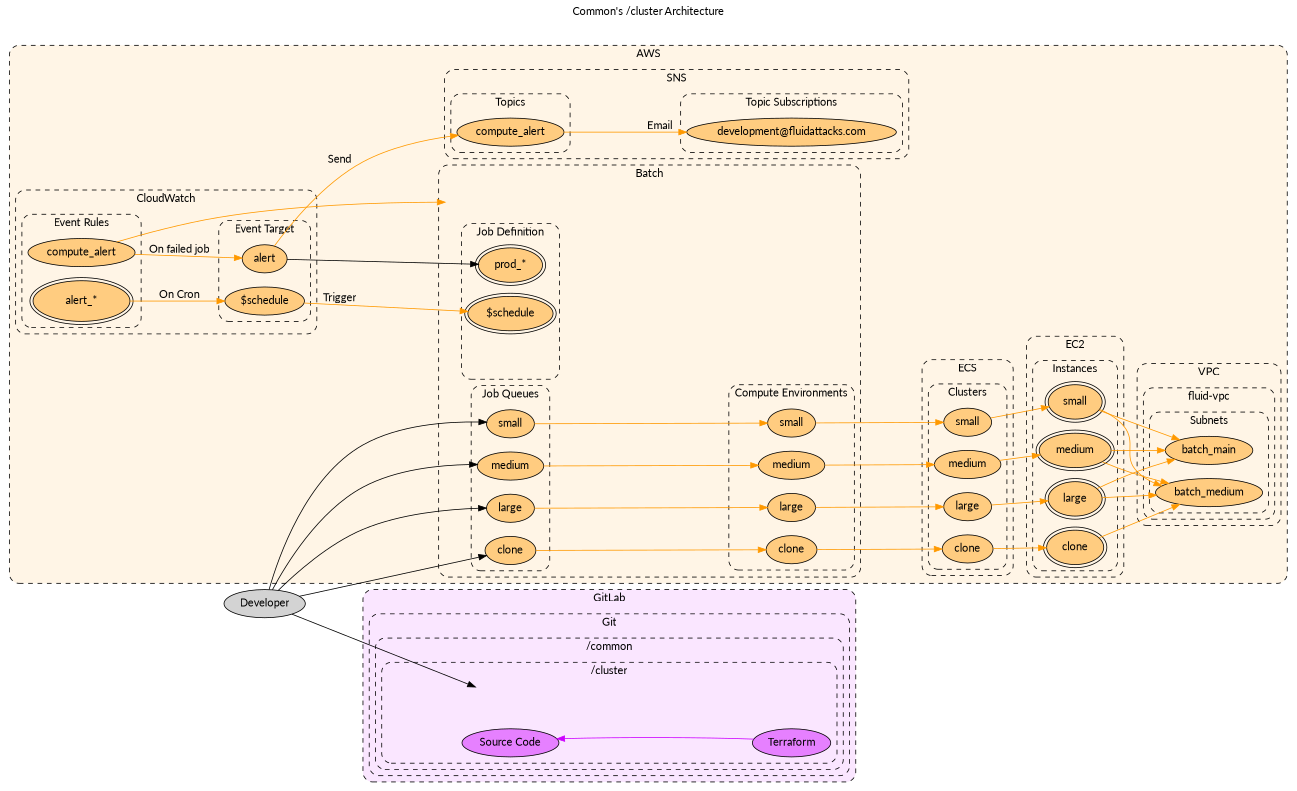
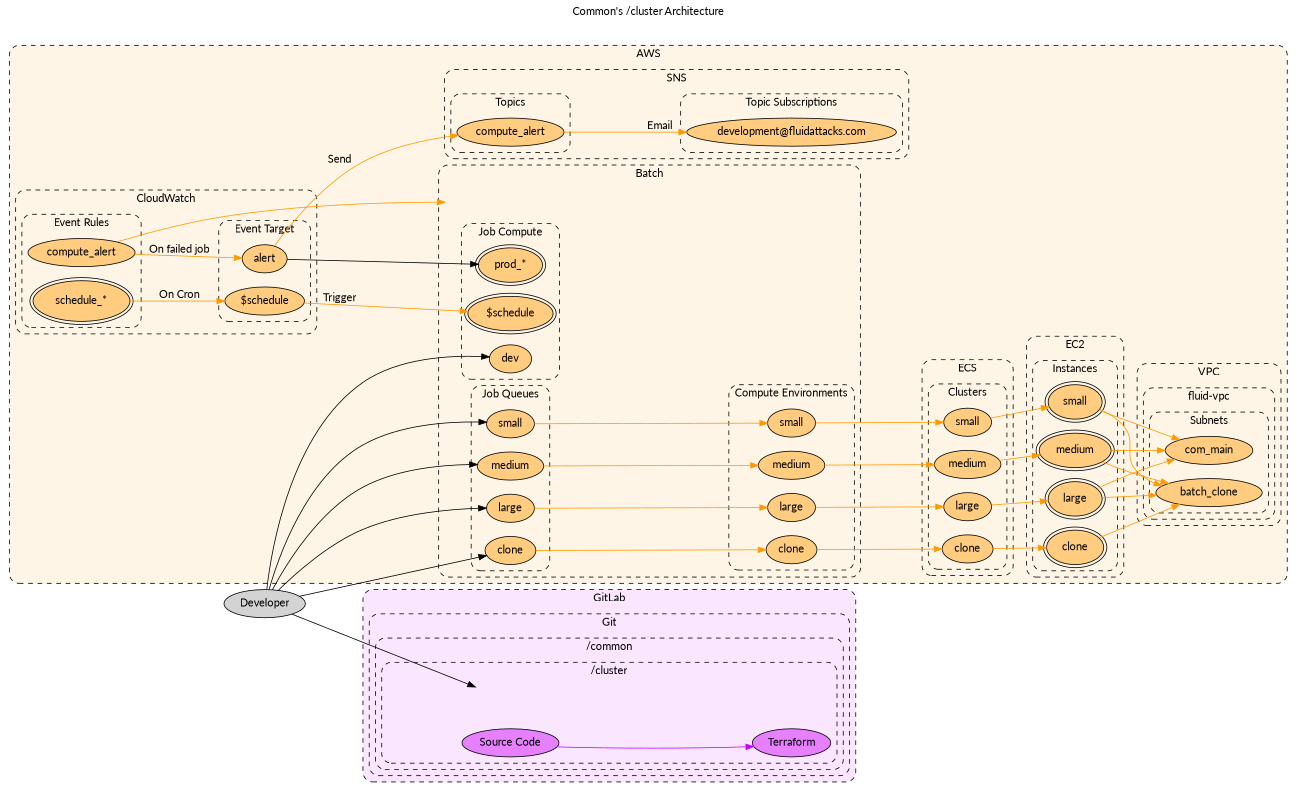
  digraph {
    compound=true
    fontname=Lato
    label="Common's /cluster Architecture"
    labelloc=t
    rankdir=LR
    scale=scalexy
    style="dashed,rounded"
    node [fillcolor="0.1 0.5 1.0" fontname=Lato style=filled]
    edge [color="0.1 1.0 1.0" fontname=Lato]
    n1 [label=small]
    n2 [label=medium]
    n3 [label=large]
    n4 [label=clone]
+   n5 [label=dev]
    n6 [label="$schedule" peripheries=2]
    n7 [label="prod_*" peripheries=2]
    n8 [label=small]
    n9 [label=medium]
    n10 [label=large]
    n11 [label=clone]
    cluster_aws_batch [style=invis]
    n13 [label=compute_alert]
-   n14 [label="alert_*" peripheries=2]
+   n14 [label="schedule_*" peripheries=2]
    n15 [label=alert]
    n16 [label="$schedule"]
-   n17 [label=batch_medium]
-   n18 [label=batch_main]
+   n17 [label=batch_clone]
+   n18 [label=com_main]
    n19 [label=small peripheries=2]
    n20 [label=medium peripheries=2]
    n21 [label=large peripheries=2]
    n22 [label=clone peripheries=2]
    n23 [label=small]
    n24 [label=medium]
    n25 [label=large]
    n26 [label=clone]
    n27 [label=compute_alert]
    n28 [label="development@fluidattacks.com"]
    cluster_gitlab_git_common_compute [fillcolor="0.8 0.5 1.0" style=invis]
    n30 [fillcolor="0.8 0.5 1.0" label="Source Code"]
    n31 [fillcolor="0.8 0.5 1.0" label=Terraform]
    n32 [fillcolor="/x11/lightgray" label=Developer]
    subgraph cluster_1 {
      bgcolor="0.1 0.1 1.0"
      label=AWS
      subgraph cluster_2 {
        bgcolor="0.1 0.1 1.0"
        label=Batch
        cluster_aws_batch
        subgraph cluster_3 {
          bgcolor="0.1 0.1 1.0"
          label="Compute Environments"
          n1
          n2
          n3
          n4
        }
        subgraph cluster_4 {
          bgcolor="0.1 0.1 1.0"
-         label="Job Definition"
+         label="Job Compute"
+         n5
          n6
          n7
        }
        subgraph cluster_5 {
          bgcolor="0.1 0.1 1.0"
          label="Job Queues"
          n8
          n9
          n10
          n11
        }
      }
      subgraph cluster_6 {
        bgcolor="0.1 0.1 1.0"
        label=CloudWatch
        subgraph cluster_7 {
          bgcolor="0.1 0.1 1.0"
          label="Event Rules"
          n13
          n14
        }
        subgraph cluster_8 {
          bgcolor="0.1 0.1 1.0"
          label="Event Target"
          n15
          n16
        }
      }
      subgraph cluster_9 {
        bgcolor="0.1 0.1 1.0"
        label=VPC
        subgraph cluster_10 {
          bgcolor="0.1 0.1 1.0"
          label="fluid-vpc"
          subgraph cluster_11 {
            bgcolor="0.1 0.1 1.0"
            label=Subnets
            n17
            n18
          }
        }
      }
      subgraph cluster_12 {
        bgcolor="0.1 0.1 1.0"
        label=EC2
        subgraph cluster_13 {
          bgcolor="0.1 0.1 1.0"
          label=Instances
          n19
          n20
          n21
          n22
        }
      }
      subgraph cluster_14 {
        bgcolor="0.1 0.1 1.0"
        label=ECS
        subgraph cluster_15 {
          bgcolor="0.1 0.1 1.0"
          label=Clusters
          n23
          n24
          n25
          n26
        }
      }
      subgraph cluster_16 {
        bgcolor="0.1 0.1 1.0"
        label=SNS
        subgraph cluster_17 {
          bgcolor="0.1 0.1 1.0"
          label=Topics
          n27
        }
        subgraph cluster_18 {
          bgcolor="0.1 0.1 1.0"
          label="Topic Subscriptions"
          n28
        }
      }
    }
    subgraph cluster_19 {
      bgcolor="0.6 0.1 1.0"
      label=Cloudflare
    }
    subgraph cluster_20 {
      bgcolor="0.8 0.1 1.0"
      label=GitLab
      subgraph cluster_21 {
        bgcolor="0.8 0.1 1.0"
        label=Git
        subgraph cluster_22 {
          bgcolor="0.8 0.1 1.0"
          label="/common"
          subgraph cluster_23 {
            bgcolor="0.8 0.1 1.0"
            label="/cluster"
            cluster_gitlab_git_common_compute
            n30
            n31
          }
        }
      }
    }
    n1 -> n23
    n2 -> n24
    n3 -> n25
    n4 -> n26
    n8 -> n1
    n9 -> n2
    n10 -> n3
    n11 -> n4
    n13 -> cluster_aws_batch
    n13 -> n15 [label="On failed job"]
    n14 -> n16 [label="On Cron"]
    n15 -> n7 [color="/x11/black"]
    n15 -> n27 [label=Send]
    n16 -> n6 [label=Trigger]
    n19 -> n17
    n19 -> n18
    n20 -> n17
    n20 -> n18
    n21 -> n17
    n21 -> n18
    n22 -> n17
    n23 -> n19
    n24 -> n20
    n25 -> n21
    n26 -> n22
    n27 -> n28 [label=Email]
-   n31 -> n30 [color="0.8 1.0 1.0"]
+   n30 -> n31 [color="0.8 1.0 1.0"]
+   n32 -> n5 [color="/x11/black"]
    n32 -> n8 [color="/x11/black"]
    n32 -> n9 [color="/x11/black"]
    n32 -> n10 [color="/x11/black"]
    n32 -> n11 [color="/x11/black"]
    n32 -> cluster_gitlab_git_common_compute [color="/x11/black"]
  }
